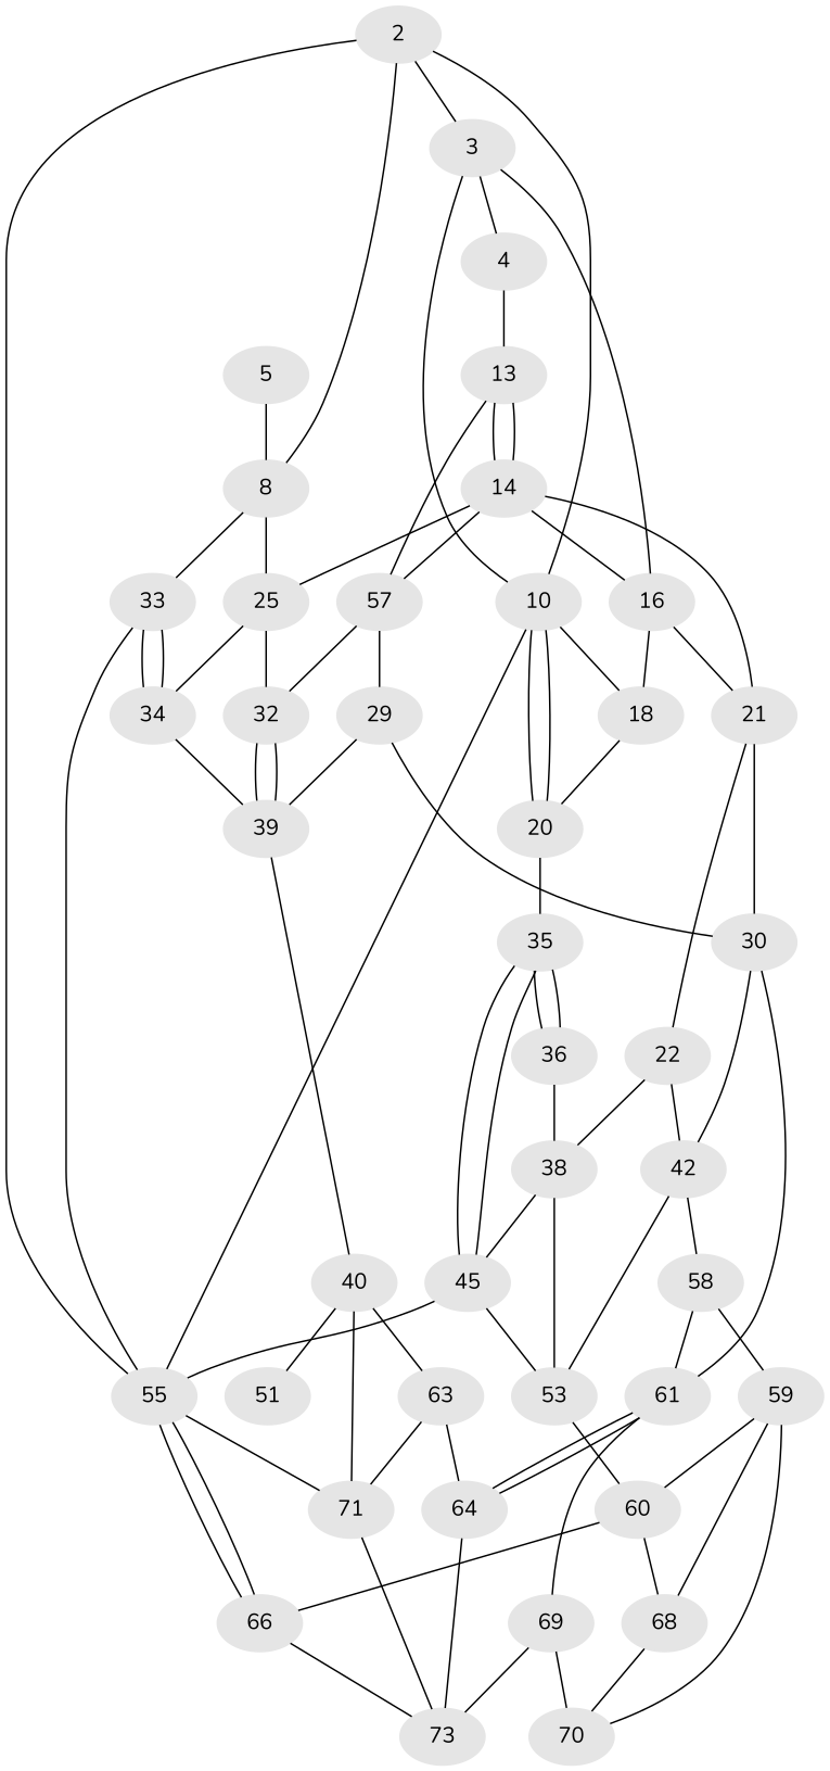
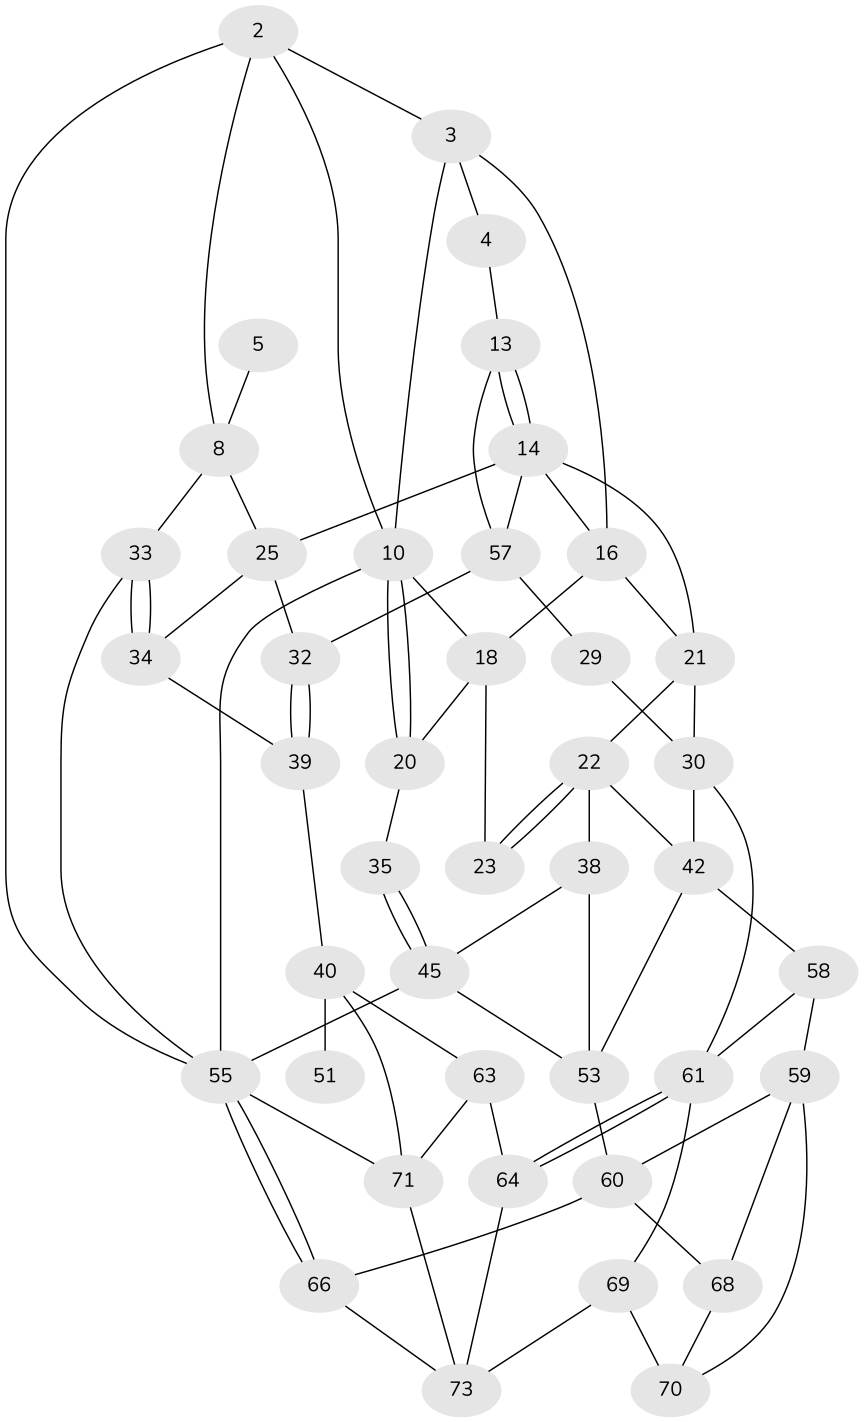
  graph {
    fontname=Nunito
    node [color=gray90 fontname=Nunito style=filled]
    edge [fontname=Nunito]
    2 [super="+7"]
    3 [super="+12"]
    8 [super="+9"]
    10 [super="+11"]
    55 [super="+57"]
    5
    4 [super="+6"]
    16 [super="+17"]
    25 [super="+31"]
    33 [super="+46"]
    18 [super="+19"]
    20
    71 [super="+76"]
    66
    13 [super="+26"]
    21 [super="+24"]
    14 [super="+15"]
    n18 [label=57 super="+28"]
    32
    34 [super="+43"]
+   23
    35
    29
    22 [super="+37"]
    30 [super="+41"]
-   36
    45 [super="+54"]
    38 [super="+44"]
    42 [super="+52"]
    61 [super="+62"]
    53 [super="+56"]
    58
    39 [super="+40"]
    n34 [label=40 super="+50"]
    64 [super="+72"]
    69 [super="+74"]
    60 [super="+65"]
    51
    63 [super="+77"]
    59 [super="+67"]
    73 [super="+78"]
    68
    70 [super="+75"]
    2 -- 3
    2 -- 8
    2 -- 10
    2 -- 55
    3 -- 10
    3 -- 4
    3 -- 16
    8 -- 25
    8 -- 33
    10 -- 55
    10 -- 18
    10 -- 20
    10 -- 20
    55 -- 71
    55 -- 66
    55 -- 66
    5 -- 8
    4 -- 13
    16 -- 18
    16 -- 21
    25 -- 32
    25 -- 34
    33 -- 55
    33 -- 34
    33 -- 34
    18 -- 20
+   18 -- 23
    20 -- 35
    71 -- 73
    66 -- 73
    13 -- 14
    13 -- 14
    13 -- n18
    21 -- 22
    21 -- 30
    14 -- 16
    14 -- 25
    14 -- 21
    14 -- n18
    n18 -- 32
    n18 -- 29
    32 -- 39
    32 -- 39
    34 -- 39
-   35 -- 36
-   35 -- 36
    35 -- 45
    35 -- 45
    29 -- 30
-   29 -- 39
+   22 -- 23
+   22 -- 23
    22 -- 38
    22 -- 42
    30 -- 42
    30 -- 61
-   36 -- 38
    45 -- 55
    45 -- 53
    38 -- 45
    38 -- 53
    42 -- 53
    42 -- 58
    61 -- 64
    61 -- 64
    61 -- 69
    53 -- 60
    58 -- 61
    58 -- 59
    39 -- n34
    n34 -- 71
    n34 -- 51
    n34 -- 63
    64 -- 73
    69 -- 73
    69 -- 70 [weight=2]
    60 -- 66
    60 -- 68
    63 -- 71
    63 -- 64 [weight=2]
    59 -- 60
    59 -- 68
    59 -- 70
    68 -- 70
  }
